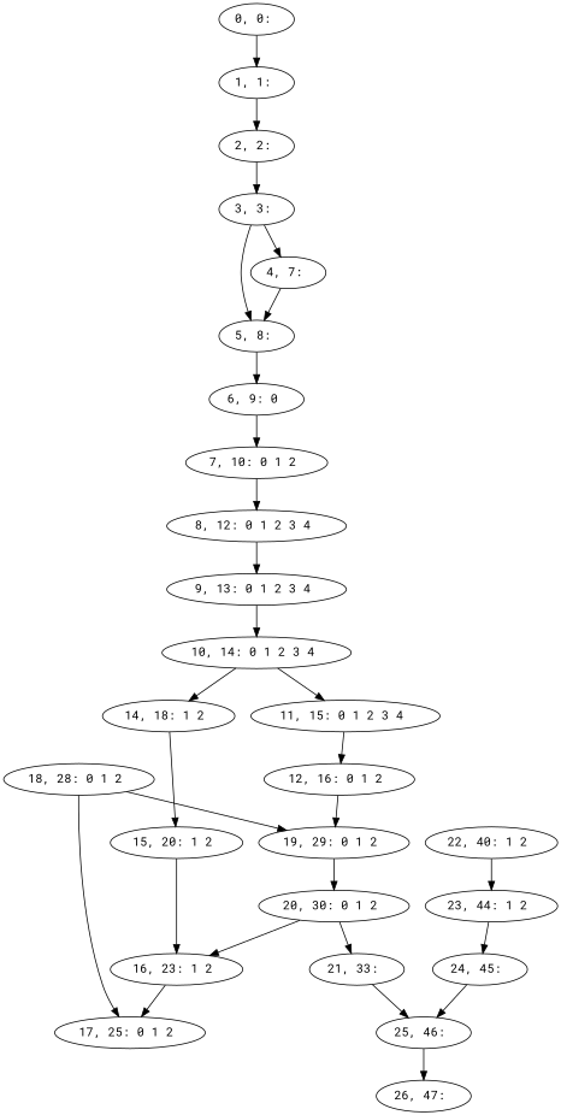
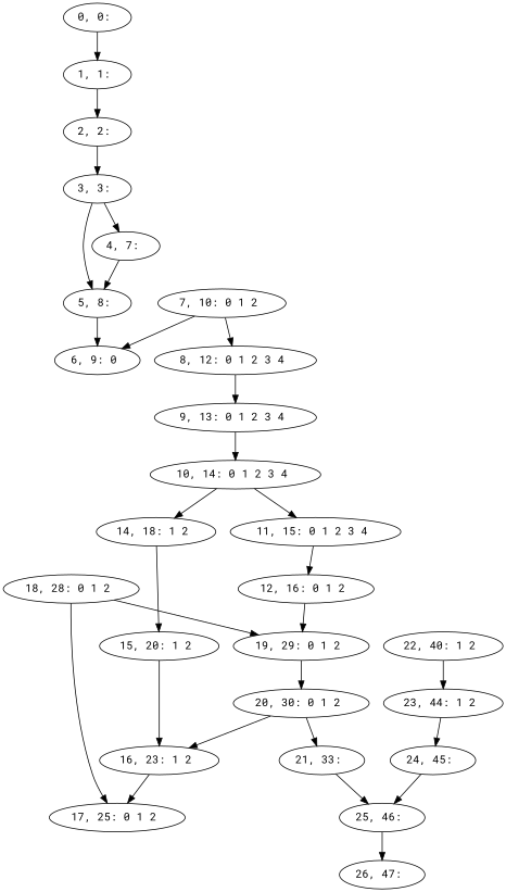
  digraph {
    fontname="Roboto Mono"
    node [fontname="Roboto Mono"]
    edge [fontname="Roboto Mono"]
    n1 [label="0, 0: "]
    n2 [label="1, 1: "]
    n3 [label="2, 2: "]
    n4 [label="3, 3: "]
    n5 [label="4, 7: "]
    n6 [label="5, 8: "]
    n7 [label="6, 9: 0 "]
    n8 [label="7, 10: 0 1 2 "]
    n9 [label="8, 12: 0 1 2 3 4 "]
    n10 [label="9, 13: 0 1 2 3 4 "]
    n11 [label="10, 14: 0 1 2 3 4 "]
    n12 [label="11, 15: 0 1 2 3 4 "]
    n13 [label="14, 18: 1 2 "]
    n14 [label="12, 16: 0 1 2 "]
    n15 [label="15, 20: 1 2 "]
    n16 [label="19, 29: 0 1 2 "]
    n17 [label="20, 30: 0 1 2 "]
    n18 [label="22, 40: 1 2 "]
    n19 [label="23, 44: 1 2 "]
    n20 [label="16, 23: 1 2 "]
    n21 [label="17, 25: 0 1 2 "]
    n22 [label="18, 28: 0 1 2 "]
    n23 [label="21, 33: "]
    n24 [label="25, 46: "]
    n25 [label="26, 47: "]
    n26 [label="24, 45: "]
    n1 -> n2
    n2 -> n3
    n3 -> n4
    n4 -> n5
    n4 -> n6
    n5 -> n6
    n6 -> n7
-   n7 -> n8
+   n8 -> n7
    n8 -> n9
    n9 -> n10
    n10 -> n11
    n11 -> n12
    n11 -> n13
    n12 -> n14
    n13 -> n15
    n14 -> n16
    n15 -> n20
    n16 -> n17
    n17 -> n20
    n17 -> n23
    n18 -> n19
    n19 -> n26
    n20 -> n21
    n22 -> n16
    n22 -> n21
    n23 -> n24
    n24 -> n25
    n26 -> n24
  }
